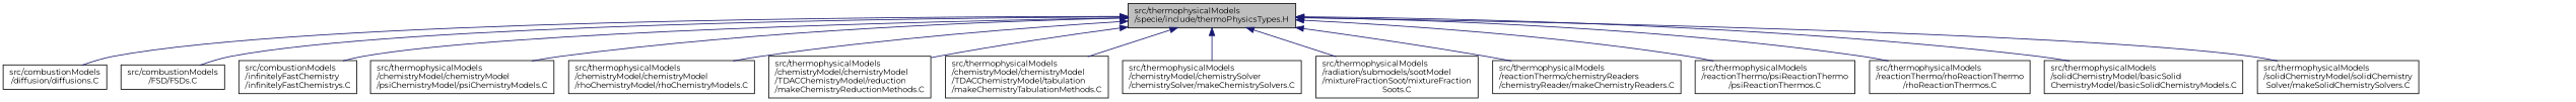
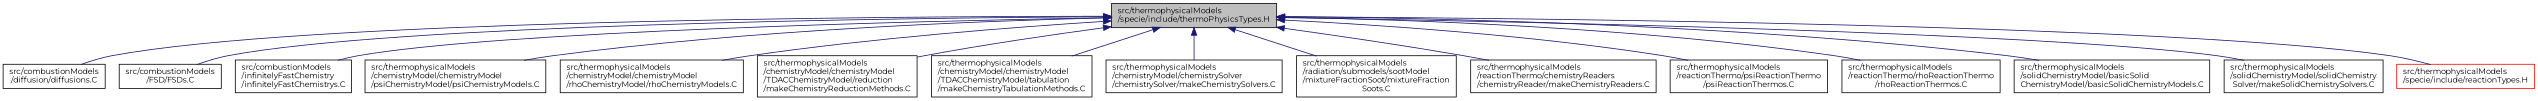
  digraph {
    fontname=Montserrat
    node [color=black fontname=Montserrat fontsize=10 shape=record]
    edge [color=midnightblue dir=back fontname=Montserrat fontsize=10 labelfontname=Helvetica labelfontsize=10 style=solid]
    n1 [fillcolor=grey75 fontcolor=black height=0.2 label="src/thermophysicalModels\l/specie/include/thermoPhysicsTypes.H" style=filled width=0.4]
    n2 [height=0.2 label="src/combustionModels\l/diffusion/diffusions.C" width=0.4]
    n3 [height=0.2 label="src/combustionModels\l/FSD/FSDs.C" width=0.4]
    n4 [height=0.2 label="src/combustionModels\l/infinitelyFastChemistry\l/infinitelyFastChemistrys.C" width=0.4]
    n5 [height=0.2 label="src/thermophysicalModels\l/chemistryModel/chemistryModel\l/psiChemistryModel/psiChemistryModels.C" width=0.4]
    n6 [height=0.2 label="src/thermophysicalModels\l/chemistryModel/chemistryModel\l/rhoChemistryModel/rhoChemistryModels.C" width=0.4]
    n7 [height=0.2 label="src/thermophysicalModels\l/chemistryModel/chemistryModel\l/TDACChemistryModel/reduction\l/makeChemistryReductionMethods.C" width=0.4]
    n8 [height=0.2 label="src/thermophysicalModels\l/chemistryModel/chemistryModel\l/TDACChemistryModel/tabulation\l/makeChemistryTabulationMethods.C" width=0.4]
    n9 [height=0.2 label="src/thermophysicalModels\l/chemistryModel/chemistrySolver\l/chemistrySolver/makeChemistrySolvers.C" width=0.4]
    n10 [height=0.2 label="src/thermophysicalModels\l/radiation/submodels/sootModel\l/mixtureFractionSoot/mixtureFraction\lSoots.C" width=0.4]
    n11 [height=0.2 label="src/thermophysicalModels\l/reactionThermo/chemistryReaders\l/chemistryReader/makeChemistryReaders.C" width=0.4]
    n12 [height=0.2 label="src/thermophysicalModels\l/reactionThermo/psiReactionThermo\l/psiReactionThermos.C" width=0.4]
    n13 [height=0.2 label="src/thermophysicalModels\l/reactionThermo/rhoReactionThermo\l/rhoReactionThermos.C" width=0.4]
    n14 [height=0.2 label="src/thermophysicalModels\l/solidChemistryModel/basicSolid\lChemistryModel/basicSolidChemistryModels.C" width=0.4]
    n15 [height=0.2 label="src/thermophysicalModels\l/solidChemistryModel/solidChemistry\lSolver/makeSolidChemistrySolvers.C" width=0.4]
+   n16 [color=red height=0.2 label="src/thermophysicalModels\l/specie/include/reactionTypes.H" width=0.4]
    n1 -> n2
    n1 -> n3
    n1 -> n4
    n1 -> n5
    n1 -> n6
    n1 -> n7
    n1 -> n8
    n1 -> n9
    n1 -> n10
    n1 -> n11
    n1 -> n12
    n1 -> n13
    n1 -> n14
    n1 -> n15
+   n1 -> n16
  }
